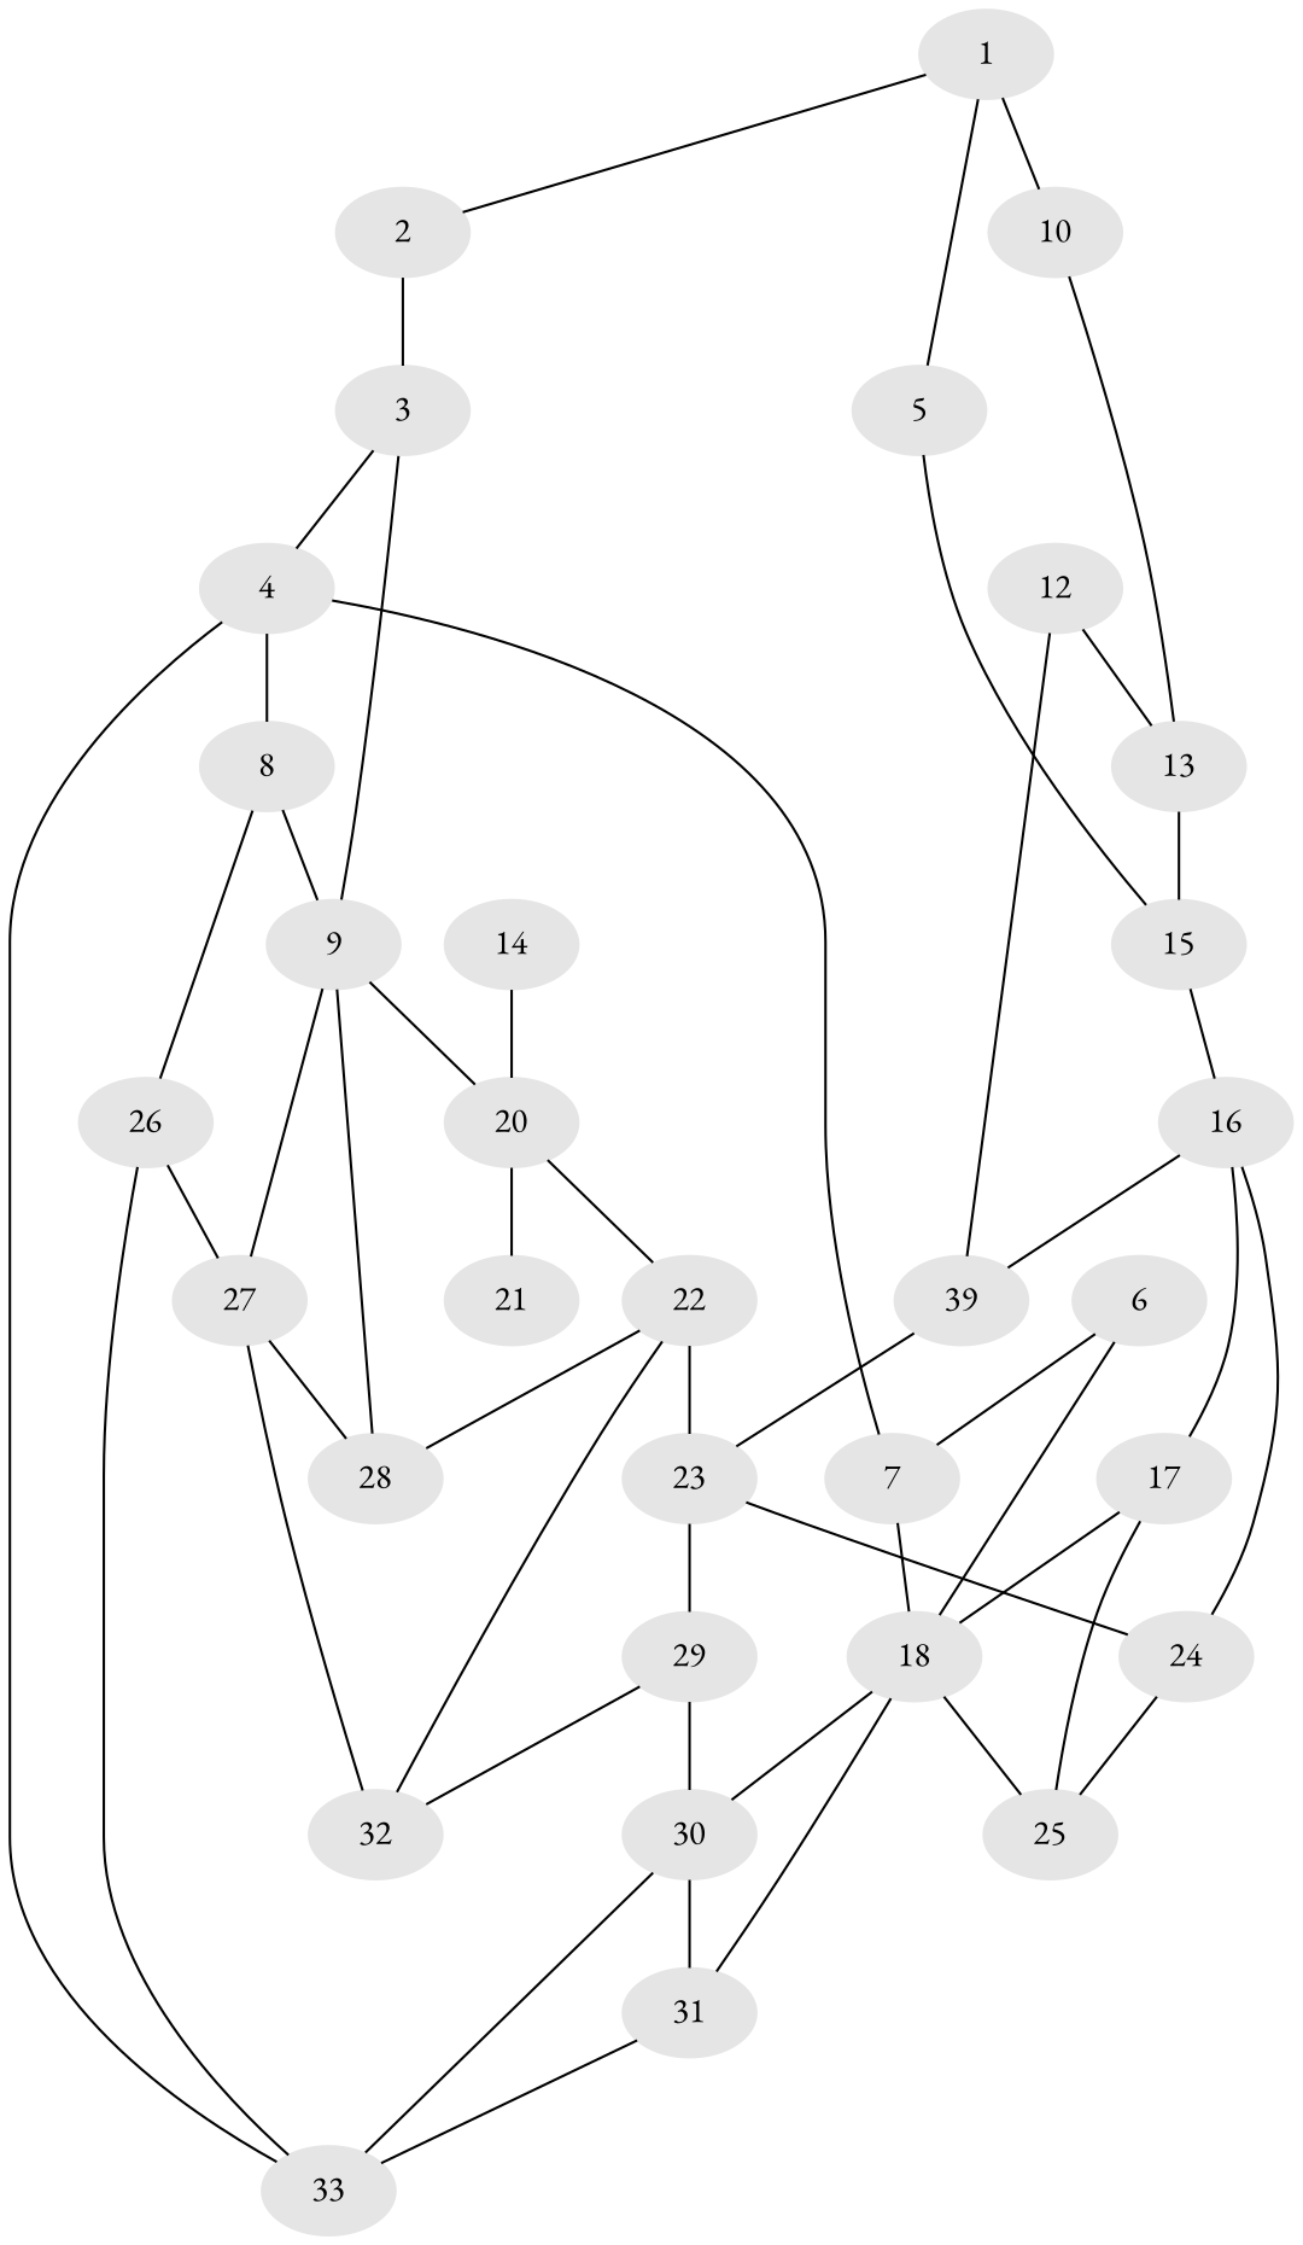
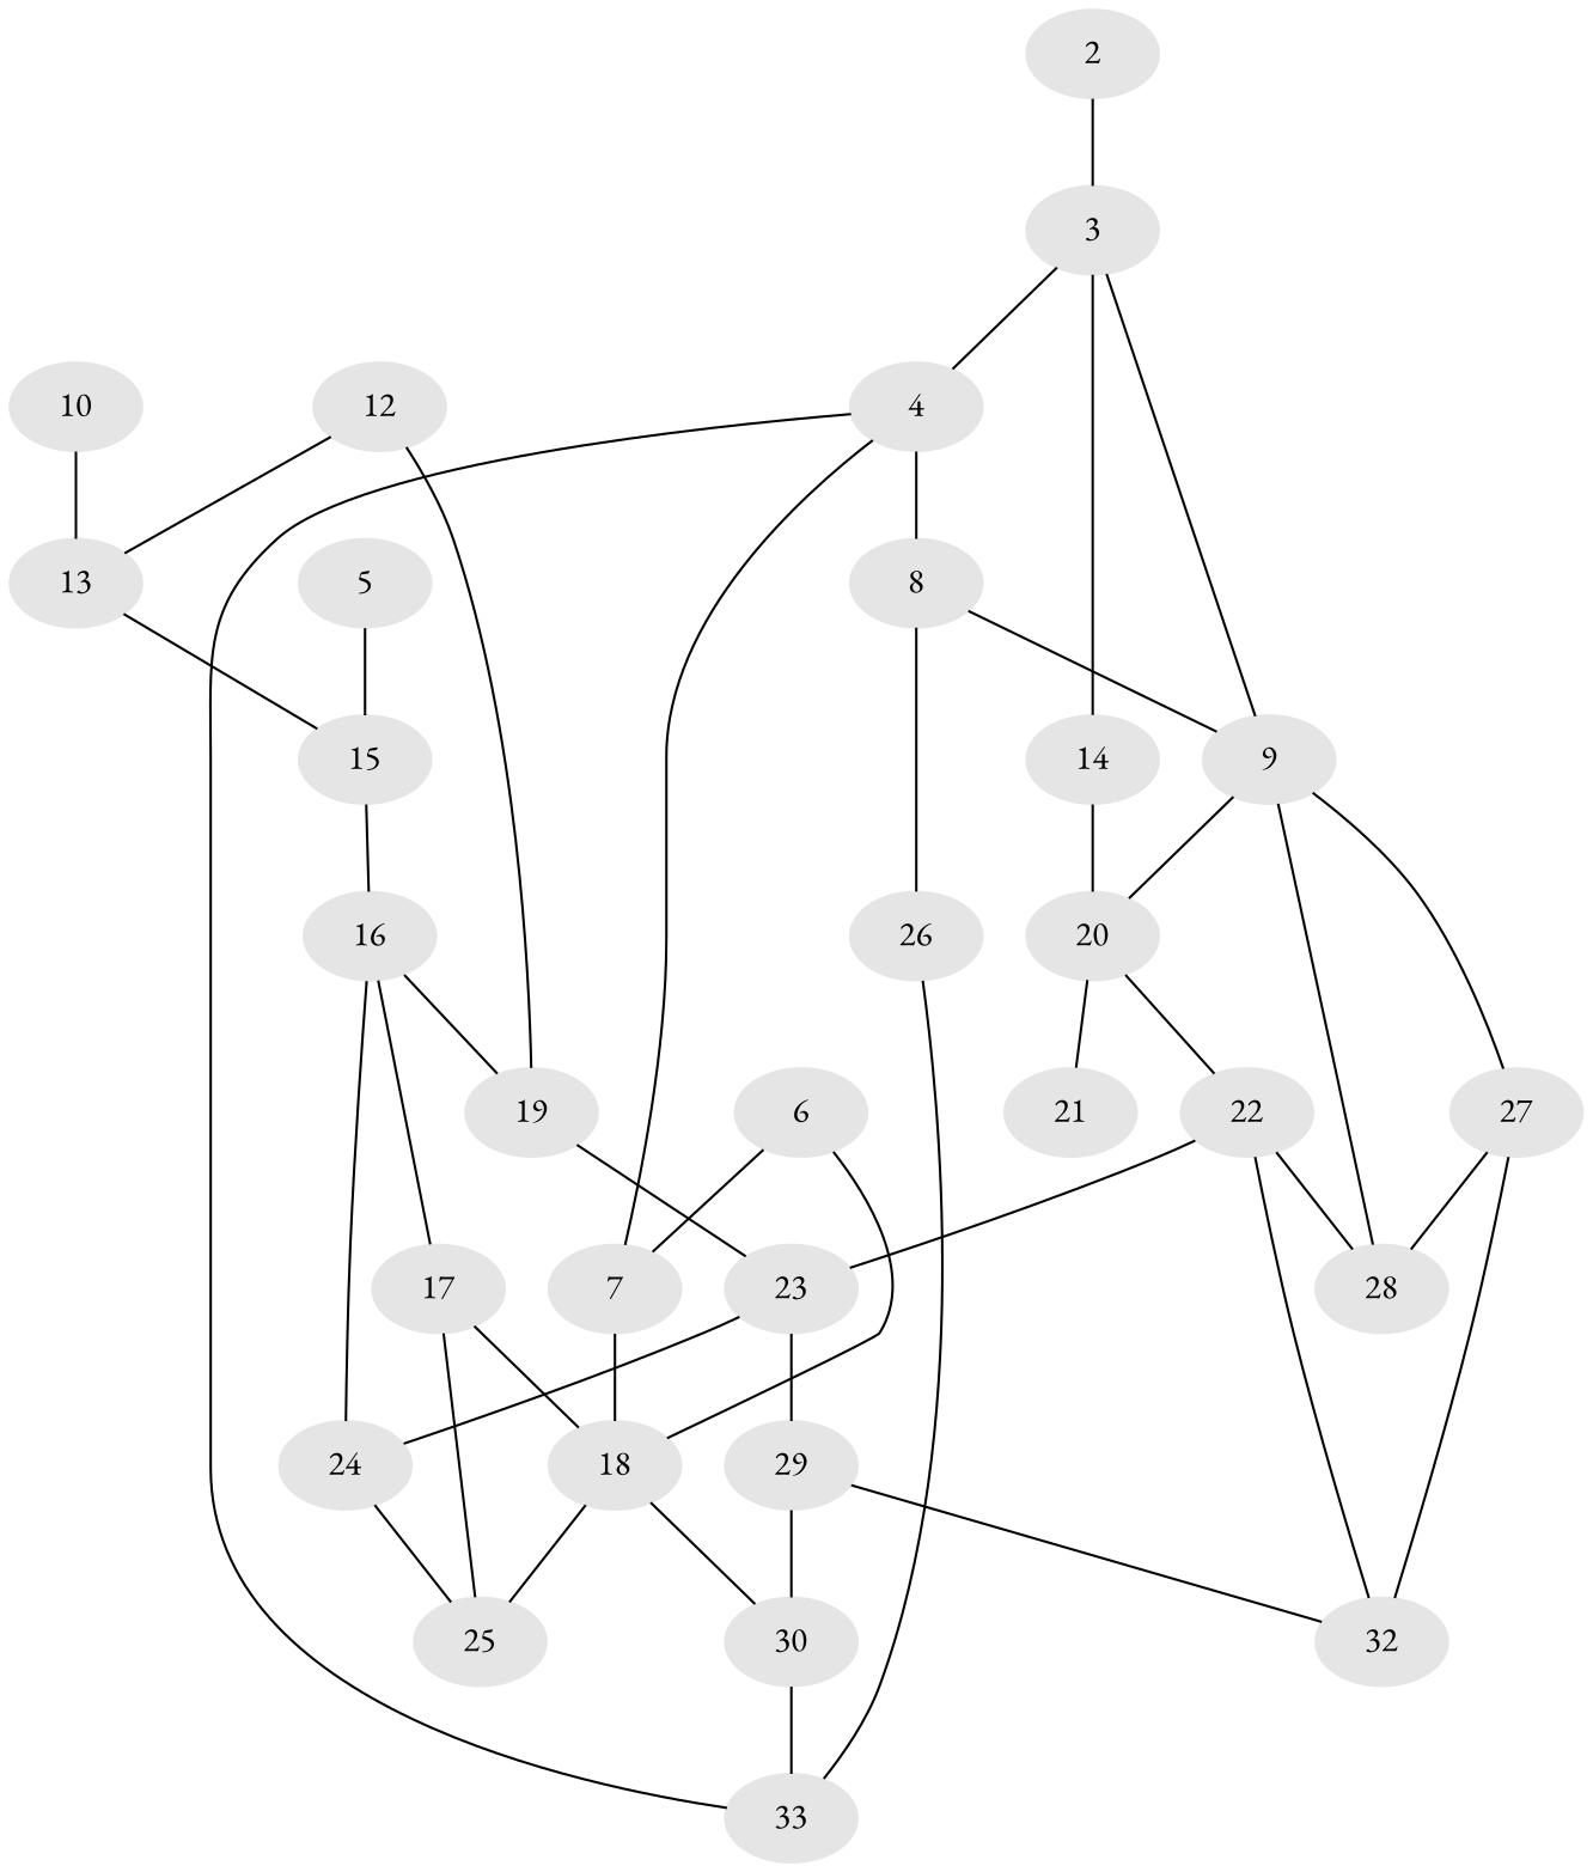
  graph {
    fontname="EB Garamond"
    node [color=gray90 fontname="EB Garamond" style=filled]
    edge [fontname="EB Garamond" weight=1.0]
-   1
    2
    5
    10
    3
    15
    13
    4
    9
    14
    7
    8
    33
    20
    27
    28
    18
    26
    6
    16
    25
    30
-   31
    21
    22
    32
    12
-   19 [label=39]
+   19
    23
    17
    24
    29
-   1 -- 2
-   1 -- 5
-   1 -- 10 [weight=2.0]
    2 -- 3 [weight=2.0]
    5 -- 15
    10 -- 13
    3 -- 4
    3 -- 9
+   3 -- 14
    15 -- 16
    13 -- 15
    4 -- 7
    4 -- 8 [weight=2.0]
    4 -- 33
    9 -- 20
    9 -- 27
    9 -- 28
    14 -- 20 [weight=2.0]
    7 -- 18
    8 -- 9
    8 -- 26
    20 -- 21 [weight=2.0]
    20 -- 22
    27 -- 28
    27 -- 32 [weight=2.0]
    18 -- 25
    18 -- 30
-   18 -- 31
    26 -- 33
-   26 -- 27 [weight=2.0]
    6 -- 7
    6 -- 18
    16 -- 19
    16 -- 17
    16 -- 24
    30 -- 33
-   30 -- 31
-   31 -- 33
    22 -- 28
    22 -- 32
    22 -- 23 [weight=2.0]
    12 -- 13
    12 -- 19
    19 -- 23
    23 -- 24
    23 -- 29 [weight=2.0]
    17 -- 18
    17 -- 25
    24 -- 25
    29 -- 30 [weight=2.0]
    29 -- 32
  }
